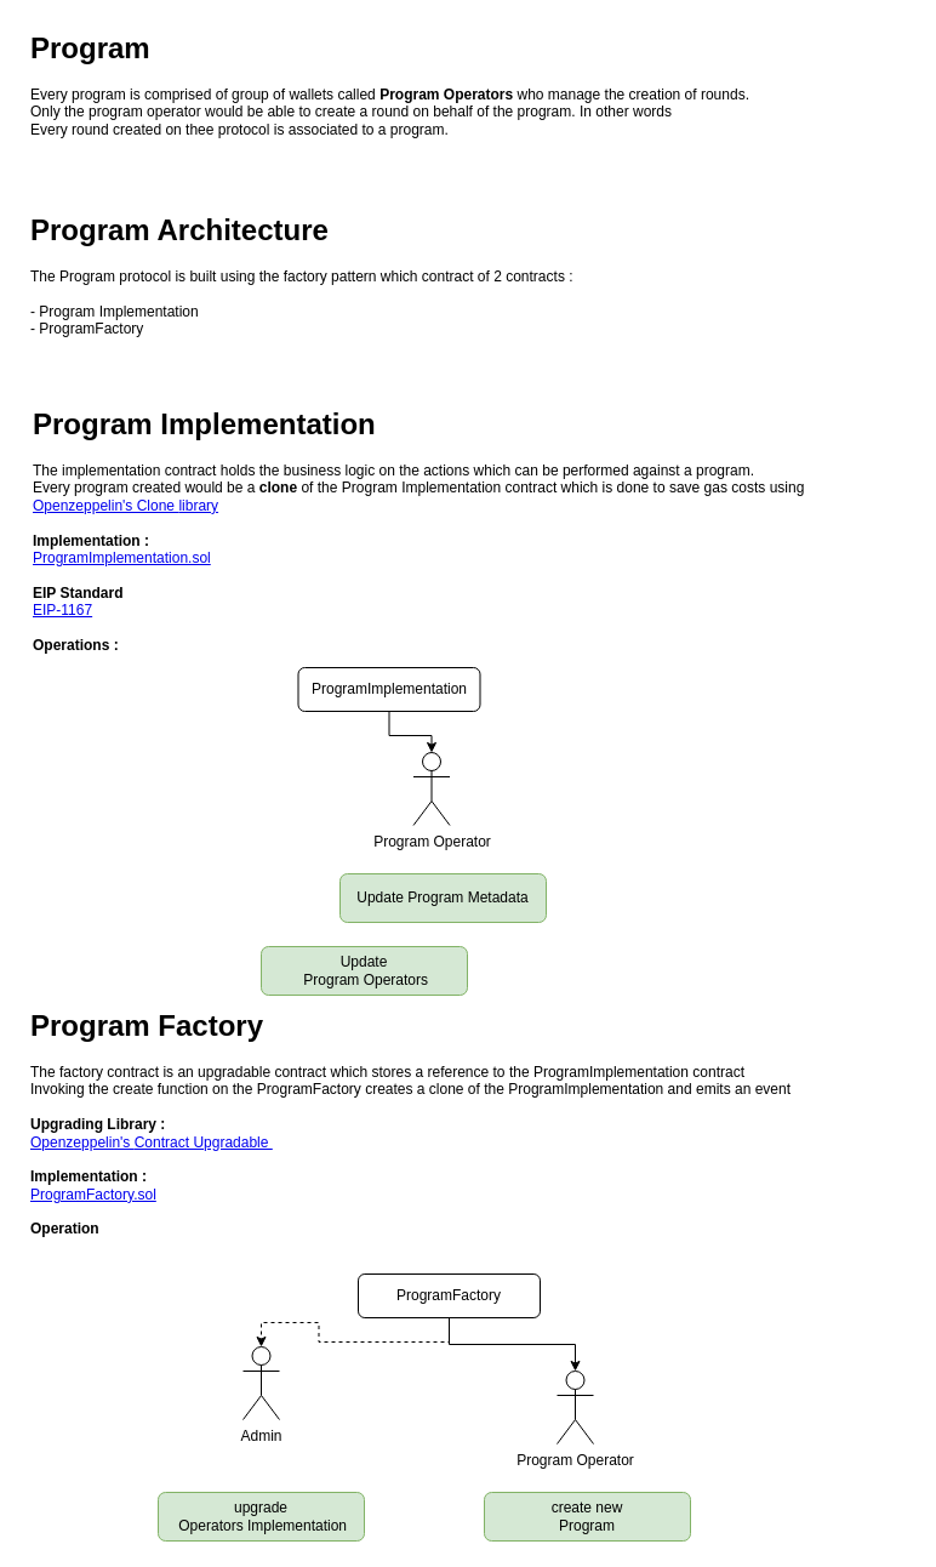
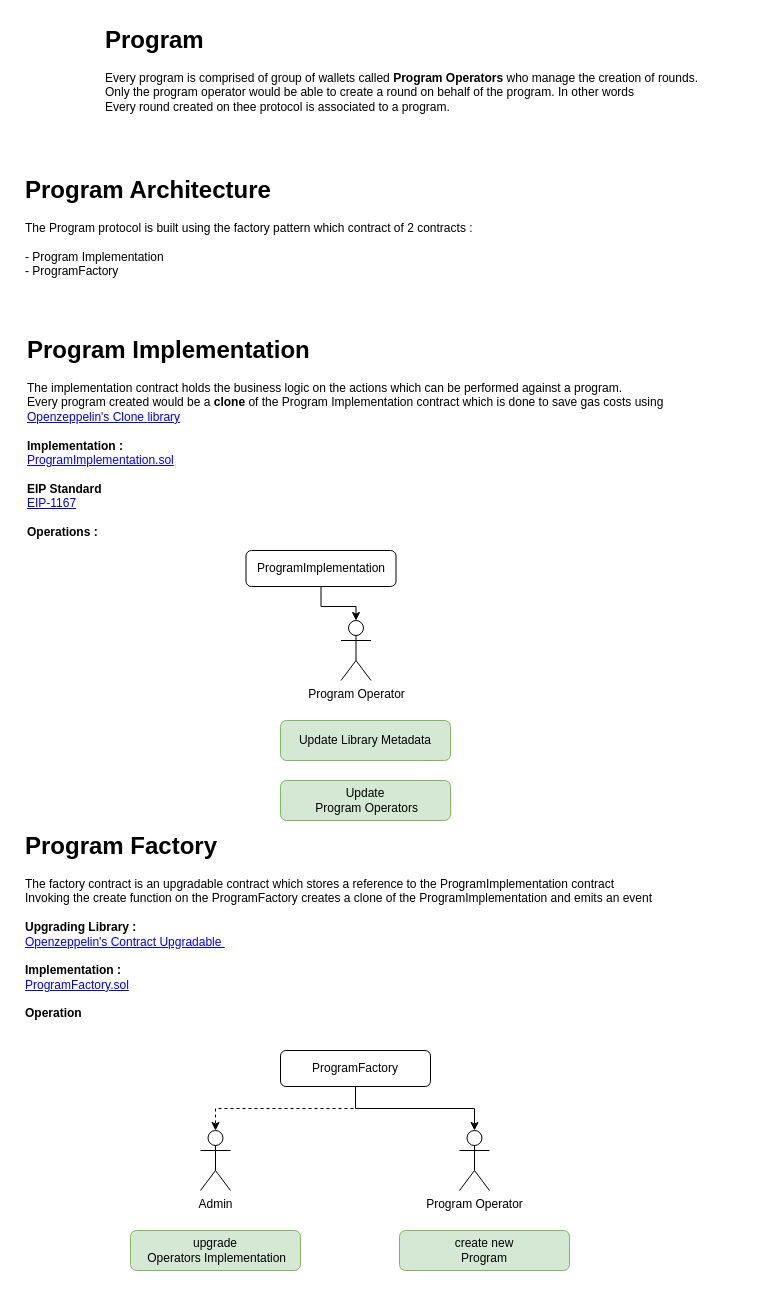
  <mxCell id="0" />
  <mxCell id="1" parent="0" />
- <mxCell id="2" value="&lt;h1&gt;&lt;span style=&quot;background-color: initial;&quot;&gt;Program&lt;/span&gt;&lt;/h1&gt;&lt;div&gt;Every program is comprised of group of wallets called &lt;b&gt;Program Operators&lt;/b&gt; who manage the creation of rounds.&amp;nbsp;&lt;/div&gt;&lt;div&gt;Only the program operator would be able to create a round on behalf of the program. In other words&amp;nbsp;&lt;/div&gt;Every round created on thee protocol is associated to a program." style="text;html=1;strokeColor=none;fillColor=none;spacing=5;spacingTop=-20;whiteSpace=wrap;overflow=hidden;rounded=0;" parent="1" vertex="1"><mxGeometry x="20" y="20" width="660" height="120" as="geometry" /></mxCell>
+ <mxCell id="2" value="&lt;h1&gt;&lt;span style=&quot;background-color: initial;&quot;&gt;Program&lt;/span&gt;&lt;/h1&gt;&lt;div&gt;Every program is comprised of group of wallets called &lt;b&gt;Program Operators&lt;/b&gt; who manage the creation of rounds.&amp;nbsp;&lt;/div&gt;&lt;div&gt;Only the program operator would be able to create a round on behalf of the program. In other words&amp;nbsp;&lt;/div&gt;Every round created on thee protocol is associated to a program." style="text;html=1;strokeColor=none;fillColor=none;spacing=5;spacingTop=-20;whiteSpace=wrap;overflow=hidden;rounded=0;" parent="1" vertex="1"><mxGeometry x="100" y="20" width="660" height="120" as="geometry" /></mxCell>
  <mxCell id="3" value="&lt;h1&gt;&lt;span style=&quot;background-color: initial;&quot;&gt;Program Implementation&lt;/span&gt;&lt;/h1&gt;&lt;div&gt;&lt;span style=&quot;background-color: initial;&quot;&gt;The implementation contract holds the business logic on the actions which can be performed against a program.&amp;nbsp;&amp;nbsp;&lt;/span&gt;&lt;/div&gt;&lt;div&gt;&lt;span style=&quot;background-color: initial;&quot;&gt;Every program created would be a &lt;b&gt;clone&lt;/b&gt; of the Program Implementation contract which is done to save gas costs using &lt;a href=&quot;https://docs.openzeppelin.com/contracts/4.x/api/proxy#Clones&quot;&gt;O&lt;/a&gt;&lt;/span&gt;&lt;a href=&quot;https://docs.openzeppelin.com/contracts/4.x/api/proxy#Clones&quot;&gt;&lt;span style=&quot;background-color: initial;&quot;&gt;penzeppelin's Clone &lt;/span&gt;&lt;span style=&quot;background-color: initial;&quot;&gt;library&lt;/span&gt;&lt;/a&gt;&lt;/div&gt;&lt;div&gt;&lt;span style=&quot;background-color: initial;&quot;&gt;&lt;br&gt;&lt;/span&gt;&lt;/div&gt;&lt;div&gt;&lt;b&gt;Implementation :&amp;nbsp;&lt;/b&gt;&lt;/div&gt;&lt;div&gt;&lt;a href=&quot;https://github.com/gitcoinco/grants-round/blob/main/packages/contracts/contracts/program/ProgramImplementation.sol&quot;&gt;ProgramImplementation.sol&lt;/a&gt;&lt;/div&gt;&lt;div&gt;&lt;br&gt;&lt;/div&gt;&lt;div&gt;&lt;b&gt;EIP Standard&lt;/b&gt;&lt;/div&gt;&lt;div&gt;&lt;a href=&quot;https://eips.ethereum.org/EIPS/eip-1167&quot;&gt;EIP-1167&lt;/a&gt;&lt;/div&gt;&lt;div&gt;&lt;div style=&quot;border-color: var(--border-color);&quot;&gt;&lt;span style=&quot;background-color: initial;&quot;&gt;&lt;br&gt;&lt;/span&gt;&lt;/div&gt;&lt;div style=&quot;border-color: var(--border-color);&quot;&gt;&lt;span style=&quot;background-color: initial;&quot;&gt;&lt;b&gt;Operations :&lt;/b&gt;&lt;/span&gt;&lt;/div&gt;&lt;div style=&quot;border-color: var(--border-color);&quot;&gt;&lt;br&gt;&lt;/div&gt;&lt;/div&gt;&lt;div&gt;&lt;/div&gt;" style="text;html=1;strokeColor=none;fillColor=none;spacing=5;spacingTop=-20;whiteSpace=wrap;overflow=hidden;rounded=0;" parent="1" vertex="1"><mxGeometry x="22" y="330" width="728" height="210" as="geometry" /></mxCell>
  <mxCell id="4" value="&lt;h1&gt;&lt;span style=&quot;background-color: initial;&quot;&gt;Program Architecture&lt;/span&gt;&lt;/h1&gt;&lt;div&gt;&lt;span style=&quot;background-color: initial;&quot;&gt;The Program protocol is built using the factory pattern which contract of 2 contracts :&lt;/span&gt;&lt;/div&gt;&lt;div&gt;&lt;span style=&quot;background-color: initial;&quot;&gt;&lt;br&gt;- Program Implementation&lt;/span&gt;&lt;br&gt;&lt;/div&gt;&lt;div&gt;&lt;div style=&quot;border-color: var(--border-color);&quot;&gt;&lt;span style=&quot;border-color: var(--border-color); background-color: initial;&quot;&gt;- ProgramFactory&lt;/span&gt;&lt;/div&gt;&lt;/div&gt;&lt;div&gt;&lt;span style=&quot;border-color: var(--border-color); background-color: initial;&quot;&gt;&lt;br&gt;&lt;/span&gt;&lt;/div&gt;&lt;div&gt;&lt;/div&gt;" style="text;html=1;strokeColor=none;fillColor=none;spacing=5;spacingTop=-20;whiteSpace=wrap;overflow=hidden;rounded=0;" parent="1" vertex="1"><mxGeometry x="20" y="170" width="660" height="120" as="geometry" /></mxCell>
  <mxCell id="5" value="&lt;h1&gt;&lt;span style=&quot;background-color: initial;&quot;&gt;Program Factory&lt;/span&gt;&lt;/h1&gt;&lt;div&gt;&lt;span style=&quot;background-color: initial;&quot;&gt;The factory contract is an upgradable contract which&amp;nbsp;&lt;/span&gt;&lt;span style=&quot;background-color: initial;&quot;&gt;stores a reference to the ProgramImplementation contract&amp;nbsp;&lt;/span&gt;&lt;/div&gt;&lt;div&gt;&lt;span style=&quot;background-color: initial;&quot;&gt;Invoking the create function on the ProgramFactory creates a clone of the ProgramImplementation and emits an event&amp;nbsp;&lt;/span&gt;&lt;/div&gt;&lt;div&gt;&lt;br&gt;&lt;b&gt;Upgrading Library :&lt;/b&gt;&lt;br&gt;&lt;a style=&quot;background-color: initial;&quot; href=&quot;https://docs.openzeppelin.com/contracts/4.x/upgradeable&quot;&gt;&lt;span style=&quot;background-color: initial;&quot;&gt;O&lt;/span&gt;&lt;span style=&quot;background-color: initial;&quot;&gt;penzeppelin's&amp;nbsp;&lt;/span&gt;Contract Upgradable&amp;nbsp;&lt;/a&gt;&lt;br&gt;&lt;/div&gt;&lt;div&gt;&lt;span style=&quot;background-color: initial;&quot;&gt;&lt;br&gt;&lt;/span&gt;&lt;/div&gt;&lt;div&gt;&lt;b&gt;Implementation :&amp;nbsp;&lt;/b&gt;&lt;/div&gt;&lt;div&gt;&lt;a href=&quot;https://github.com/gitcoinco/grants-round/blob/main/packages/contracts/contracts/program/ProgramFactory.sol&quot;&gt;ProgramFactory.sol&lt;/a&gt;&lt;/div&gt;&lt;div&gt;&lt;br&gt;&lt;b&gt;Operation&lt;/b&gt;&lt;/div&gt;&lt;div&gt;&lt;br&gt;&lt;/div&gt;&lt;div&gt;&lt;/div&gt;" style="text;html=1;strokeColor=none;fillColor=none;spacing=5;spacingTop=-20;whiteSpace=wrap;overflow=hidden;rounded=0;" parent="1" vertex="1"><mxGeometry x="20" y="826" width="728" height="204" as="geometry" /></mxCell>
  <mxCell id="6" style="edgeStyle=orthogonalEdgeStyle;rounded=0;orthogonalLoop=1;jettySize=auto;html=1;exitX=0.5;exitY=1;exitDx=0;exitDy=0;dashed=1;" parent="1" source="8" target="12" edge="1"><mxGeometry relative="1" as="geometry" /></mxCell>
  <mxCell id="7" style="edgeStyle=orthogonalEdgeStyle;rounded=0;orthogonalLoop=1;jettySize=auto;html=1;exitX=0.5;exitY=1;exitDx=0;exitDy=0;entryX=0.5;entryY=0;entryDx=0;entryDy=0;entryPerimeter=0;" parent="1" source="8" target="10" edge="1"><mxGeometry relative="1" as="geometry" /></mxCell>
- <mxCell id="8" value="ProgramFactory" style="rounded=1;whiteSpace=wrap;html=1;fontSize=12;glass=0;strokeWidth=1;shadow=0;" parent="1" vertex="1"><mxGeometry x="295" y="1050" width="150" height="36" as="geometry" /></mxCell>
+ <mxCell id="8" value="ProgramFactory" style="rounded=1;whiteSpace=wrap;html=1;fontSize=12;glass=0;strokeWidth=1;shadow=0;" parent="1" vertex="1"><mxGeometry x="280" y="1050" width="150" height="36" as="geometry" /></mxCell>
  <mxCell id="9" value="create new &lt;br&gt;Program" style="rounded=1;whiteSpace=wrap;html=1;glass=0;fillColor=#d5e8d4;strokeColor=#82b366;" parent="1" vertex="1"><mxGeometry x="399" y="1230" width="170" height="40" as="geometry" /></mxCell>
  <mxCell id="10" value="Program Operator" style="shape=umlActor;verticalLabelPosition=bottom;verticalAlign=top;html=1;outlineConnect=0;" parent="1" vertex="1"><mxGeometry x="459" y="1130" width="30" height="60" as="geometry" /></mxCell>
  <mxCell id="11" value="upgrade&lt;br&gt;&amp;nbsp;Operators Implementation" style="rounded=1;whiteSpace=wrap;html=1;glass=0;fillColor=#d5e8d4;strokeColor=#82b366;" parent="1" vertex="1"><mxGeometry x="130" y="1230" width="170" height="40" as="geometry" /></mxCell>
- <mxCell id="12" value="Admin" style="shape=umlActor;verticalLabelPosition=bottom;verticalAlign=top;html=1;outlineConnect=0;" parent="1" vertex="1"><mxGeometry x="200" y="1110" width="30" height="60" as="geometry" /></mxCell>
+ <mxCell id="12" value="Admin" style="shape=umlActor;verticalLabelPosition=bottom;verticalAlign=top;html=1;outlineConnect=0;" parent="1" vertex="1"><mxGeometry x="200" y="1130" width="30" height="60" as="geometry" /></mxCell>
  <mxCell id="13" style="edgeStyle=orthogonalEdgeStyle;rounded=0;orthogonalLoop=1;jettySize=auto;html=1;exitX=0.5;exitY=1;exitDx=0;exitDy=0;entryX=0.5;entryY=0;entryDx=0;entryDy=0;entryPerimeter=0;" parent="1" source="14" target="16" edge="1"><mxGeometry relative="1" as="geometry" /></mxCell>
  <mxCell id="14" value="ProgramImplementation" style="rounded=1;whiteSpace=wrap;html=1;fontSize=12;glass=0;strokeWidth=1;shadow=0;" parent="1" vertex="1"><mxGeometry x="245.5" y="550" width="150" height="36" as="geometry" /></mxCell>
- <mxCell id="15" value="Update Program Metadata" style="rounded=1;whiteSpace=wrap;html=1;glass=0;fillColor=#d5e8d4;strokeColor=#82b366;" parent="1" vertex="1"><mxGeometry x="280" y="720" width="170" height="40" as="geometry" /></mxCell>
+ <mxCell id="15" value="Update Library Metadata" style="rounded=1;whiteSpace=wrap;html=1;glass=0;fillColor=#d5e8d4;strokeColor=#82b366;" parent="1" vertex="1"><mxGeometry x="280" y="720" width="170" height="40" as="geometry" /></mxCell>
  <mxCell id="16" value="Program Operator" style="shape=umlActor;verticalLabelPosition=bottom;verticalAlign=top;html=1;outlineConnect=0;" parent="1" vertex="1"><mxGeometry x="340.5" y="620" width="30" height="60" as="geometry" /></mxCell>
- <mxCell id="17" value="Update&lt;br style=&quot;border-color: var(--border-color);&quot;&gt;&amp;nbsp;Program Operators" style="rounded=1;whiteSpace=wrap;html=1;glass=0;fillColor=#d5e8d4;strokeColor=#82b366;" parent="1" vertex="1"><mxGeometry x="215" y="780" width="170" height="40" as="geometry" /></mxCell>
+ <mxCell id="17" value="Update&lt;br style=&quot;border-color: var(--border-color);&quot;&gt;&amp;nbsp;Program Operators" style="rounded=1;whiteSpace=wrap;html=1;glass=0;fillColor=#d5e8d4;strokeColor=#82b366;" parent="1" vertex="1"><mxGeometry x="280" y="780" width="170" height="40" as="geometry" /></mxCell>
